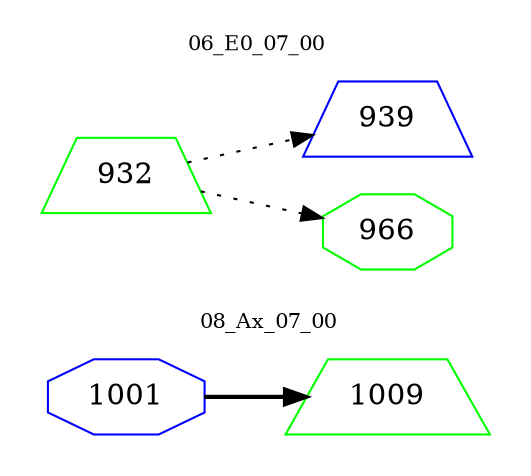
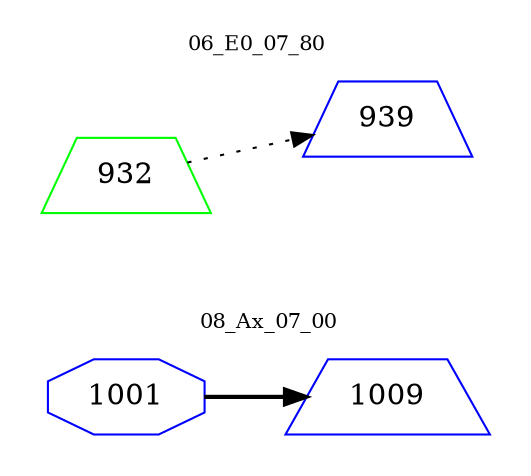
  digraph {
    rankdir=LR
    node [color=blue shape=trapezium]
    edge [color=black style=dotted]
    n1 [label=1001 shape=octagon]
-   n2 [color=green label=1009]
+   n2 [label=1009]
    n3 [color=green label=932]
-   n4 [color=green label=966 shape=octagon]
    n5 [label=939]
    subgraph cluster_1 {
      color=white
      fontsize=10
      label="08_Ax_07_00"
      n1
      n2
    }
    subgraph cluster_2 {
      color=white
      fontsize=10
-     label="06_E0_07_00"
+     label="06_E0_07_80"
      n3
-     n4
      n5
    }
    n1 -> n2 [style=bold]
-   n3 -> n4
    n3 -> n5
  }
